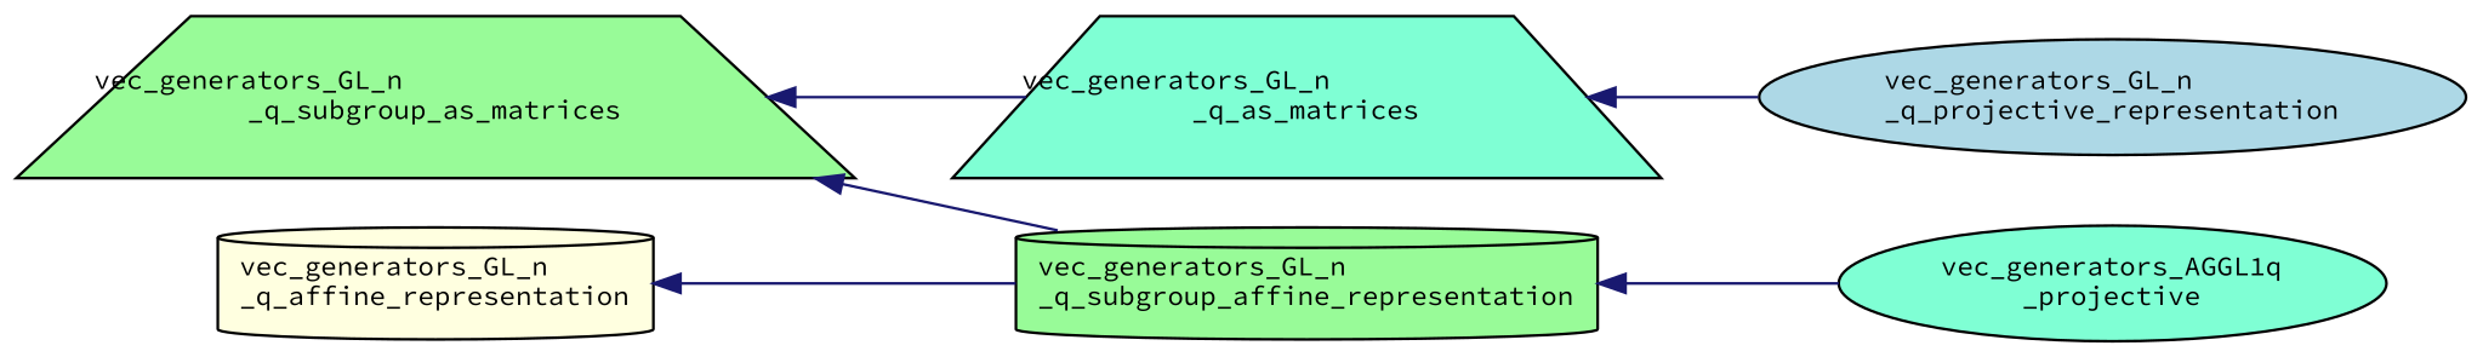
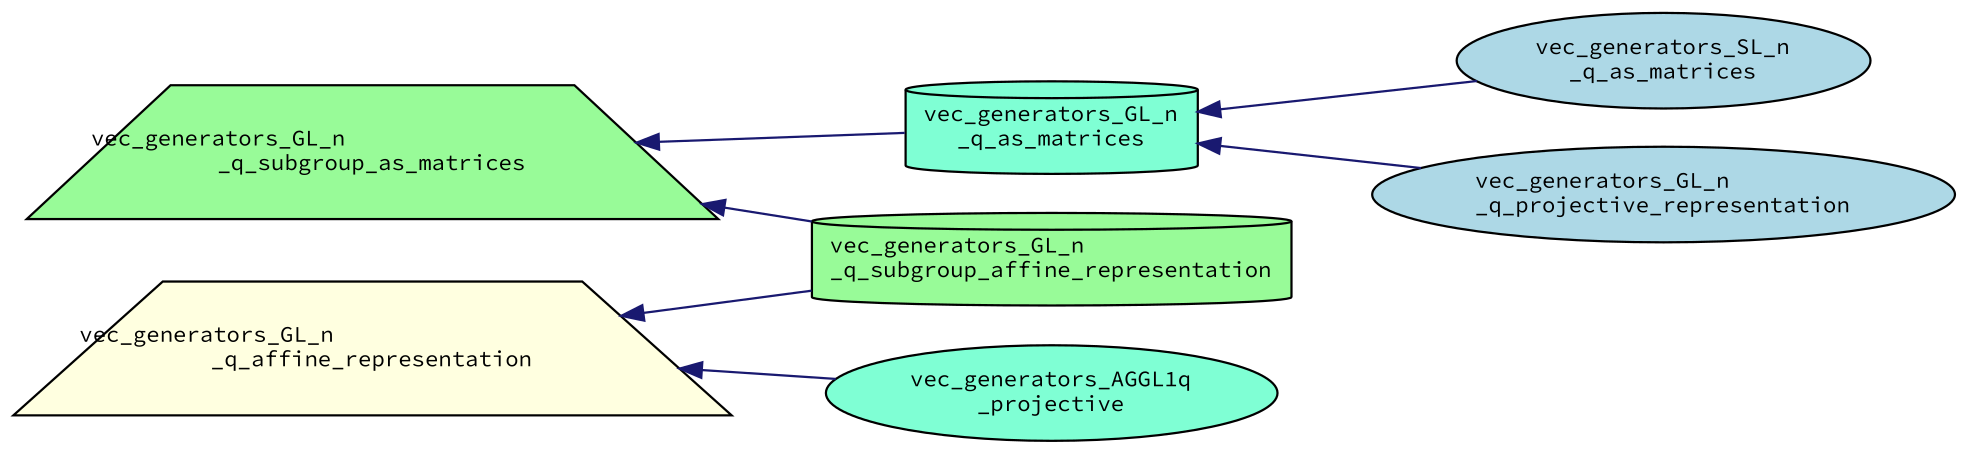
  digraph {
    fontname="Source Code Pro"
    rankdir=LR
    node [color=black fillcolor=palegreen fontname="Source Code Pro" fontsize=10 shape=ellipse style=filled]
    edge [color=midnightblue dir=back fontname="Source Code Pro" fontsize=10 labelfontname=Helvetica labelfontsize=10 style=solid]
    n1 [fontcolor=black height=0.2 label="vec_generators_GL_n\l_q_subgroup_as_matrices" shape=trapezium width=0.4]
-   n2 [fillcolor=aquamarine height=0.2 label="vec_generators_GL_n\l_q_as_matrices" shape=trapezium width=0.4]
+   n2 [fillcolor=aquamarine height=0.2 label="vec_generators_GL_n\l_q_as_matrices" shape=cylinder width=0.4]
    n3 [height=0.2 label="vec_generators_GL_n\l_q_subgroup_affine_representation" shape=cylinder width=0.4]
+   n4 [fillcolor=lightblue height=0.2 label="vec_generators_SL_n\l_q_as_matrices" width=0.4]
    n5 [fillcolor=lightblue height=0.2 label="vec_generators_GL_n\l_q_projective_representation" width=0.4]
    n6 [fillcolor=aquamarine height=0.2 label="vec_generators_AGGL1q\l_projective" width=0.4]
-   n7 [fillcolor=lightyellow height=0.2 label="vec_generators_GL_n\l_q_affine_representation" shape=cylinder width=0.4]
+   n7 [fillcolor=lightyellow height=0.2 label="vec_generators_GL_n\l_q_affine_representation" shape=trapezium width=0.4]
    n1 -> n2
    n1 -> n3
+   n2 -> n4
    n2 -> n5
-   n3 -> n6
+   n7 -> n6
    n7 -> n3
  }
